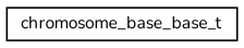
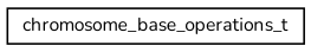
  digraph {
    rankdir=LR
    fontname=Nunito
-   n1 [color=black fillcolor=white fontname=Nunito fontsize=10 height=0.2 label=chromosome_base_base_t shape=record style=filled width=0.4]
+   n1 [color=black fillcolor=white fontname=Nunito fontsize=10 height=0.2 label=chromosome_base_operations_t shape=record style=filled width=0.4]
  }
